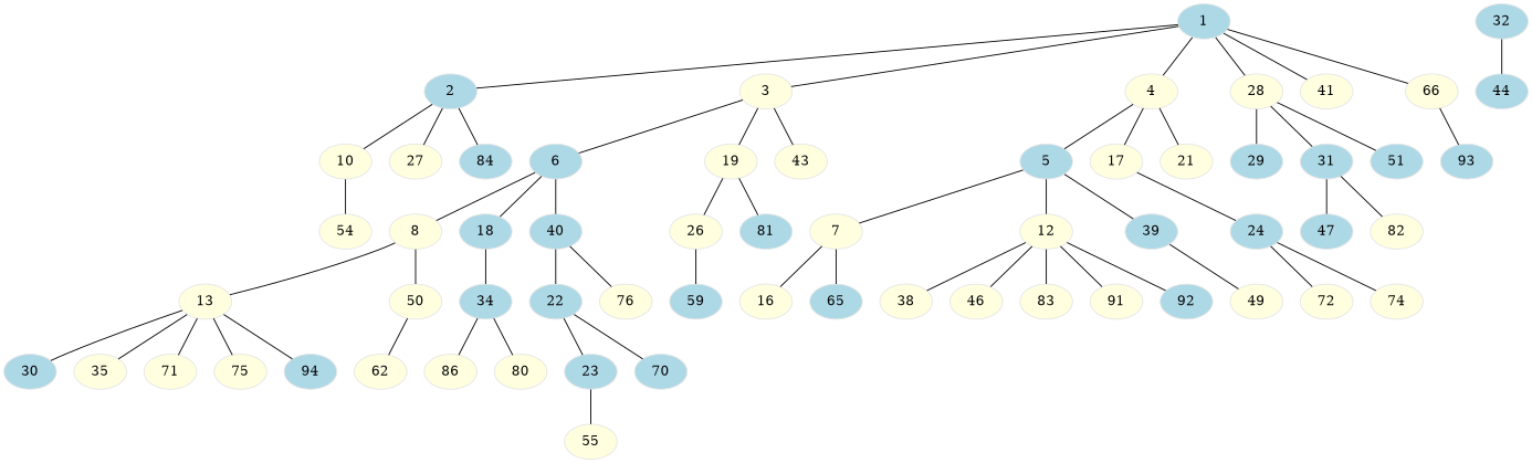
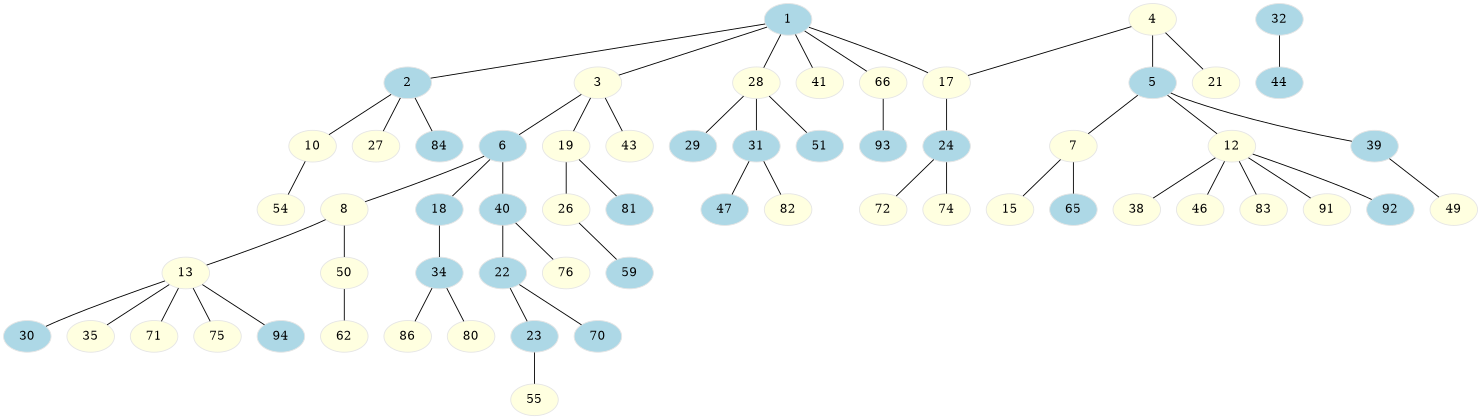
  graph {
    node [color=gray90 fillcolor=lightyellow style=filled]
    1 [fillcolor=lightblue super="+14"]
    2 [fillcolor=lightblue super="+25"]
    3 [super="+11"]
    4 [super="+63"]
    28 [super="+33"]
    41
    66 [super="+68"]
    10 [super="+48"]
    27
    84 [fillcolor=lightblue]
    6 [fillcolor=lightblue super="+9"]
    19 [super="+37"]
    43
    5 [fillcolor=lightblue super="+61"]
    17 [super="+45"]
    21 [super="+58"]
    29 [fillcolor=lightblue super="+88"]
    31 [fillcolor=lightblue super="+42"]
    51 [fillcolor=lightblue super="+78"]
    93 [fillcolor=lightblue]
    54
    8
    18 [fillcolor=lightblue super="+20"]
    40 [fillcolor=lightblue super="+52"]
    26 [super="+53"]
    81 [fillcolor=lightblue]
    7 [super="+67"]
    12 [super="+85"]
    39 [fillcolor=lightblue]
    24 [fillcolor=lightblue super="+60"]
-   16 [super="+57"]
+   16 [super="+57" label=15]
    65 [fillcolor=lightblue super="+79"]
    38 [super="+69"]
    46
    83 [super="+95"]
    91
    92 [fillcolor=lightblue]
    49 [super="+64"]
    13 [super="+15"]
    50 [super="+73"]
    34 [fillcolor=lightblue super="+86"]
    22 [fillcolor=lightblue super="+90"]
    76
    30 [fillcolor=lightblue]
    35
    71
    75 [super="+87"]
    94 [fillcolor=lightblue]
    62
    72
    74
    23 [fillcolor=lightblue super="+77"]
    70 [fillcolor=lightblue]
    n54 [label=86]
    80
    59 [fillcolor=lightblue]
    55
    32 [fillcolor=lightblue super="+89"]
    44 [fillcolor=lightblue]
    47 [fillcolor=lightblue super="+56"]
    82
    1 -- 2
    1 -- 3
-   1 -- 4
+   1 -- 17
    1 -- 28
    1 -- 41
    1 -- 66
    2 -- 10
    2 -- 27
    2 -- 84
    3 -- 6
    3 -- 19
    3 -- 43
    4 -- 5
    4 -- 17
    4 -- 21
    28 -- 29
    28 -- 31
    28 -- 51
    66 -- 93
    10 -- 54
    6 -- 8
    6 -- 18
    6 -- 40
    19 -- 26
    19 -- 81
    5 -- 7
    5 -- 12
    5 -- 39
    17 -- 24
    31 -- 47
    31 -- 82
    8 -- 13
    8 -- 50
    18 -- 34
    40 -- 22
    40 -- 76
    26 -- 59
    7 -- 16
    7 -- 65
    12 -- 38
    12 -- 46
    12 -- 83
    12 -- 91
    12 -- 92
    39 -- 49
    24 -- 72
    24 -- 74
    13 -- 30
    13 -- 35
    13 -- 71
    13 -- 75
    13 -- 94
    50 -- 62
    34 -- n54
    34 -- 80
    22 -- 23
    22 -- 70
    23 -- 55
    32 -- 44
  }
